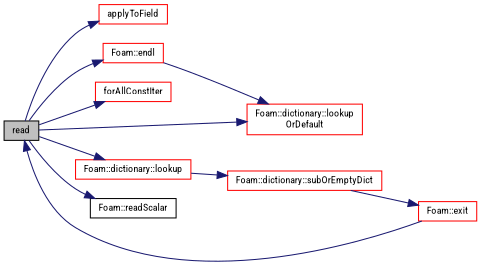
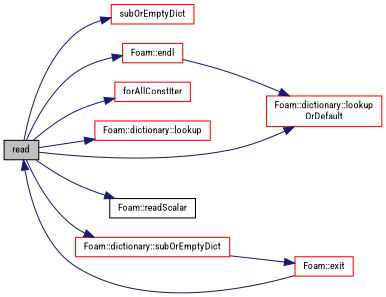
  digraph {
    fontname="Roboto Condensed"
    rankdir=LR
    node [color=red fontname="Roboto Condensed" fontsize=10 shape=record]
    edge [color=midnightblue fontname="Roboto Condensed" fontsize=10 labelfontname=FreeSans labelfontsize=10 style=solid]
    n1 [color=black fillcolor=grey75 fontcolor=black height=0.2 label=read style=filled width=0.4]
-   n2 [height=0.2 label=applyToField width=0.4]
+   n2 [height=0.2 label=subOrEmptyDict width=0.4]
    n3 [height=0.2 label="Foam::endl" width=0.4]
    n4 [height=0.2 label=forAllConstIter width=0.4]
    n5 [height=0.2 label="Foam::dictionary::lookup" width=0.4]
    n6 [height=0.2 label="Foam::dictionary::lookup\lOrDefault" width=0.4]
    n7 [color=black height=0.2 label="Foam::readScalar" width=0.4]
    n8 [height=0.2 label="Foam::dictionary::subOrEmptyDict" width=0.4]
    n9 [height=0.2 label="Foam::exit" width=0.4]
    n1 -> n2
    n1 -> n3
    n1 -> n4
    n1 -> n5
    n1 -> n6
    n1 -> n7
-   n5 -> n8
+   n1 -> n8
    n3 -> n6
    n8 -> n9
    n9 -> n1
  }
